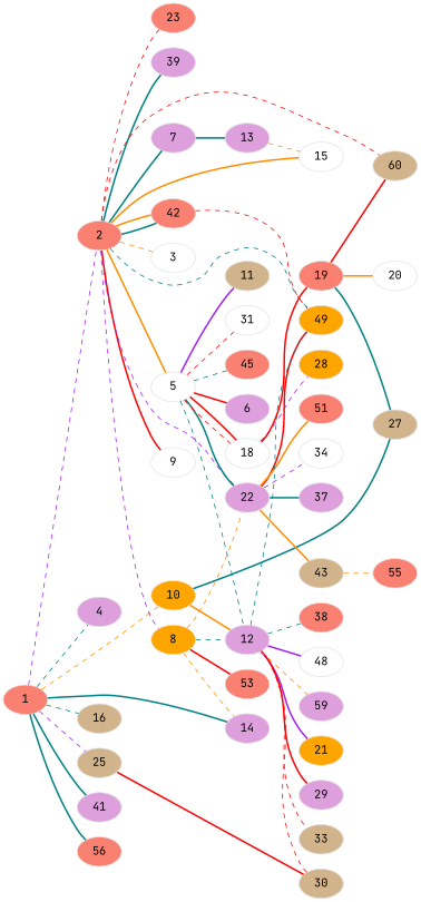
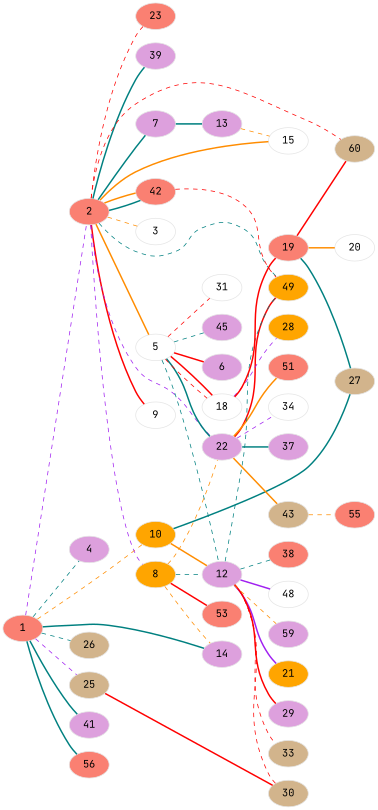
  graph {
    fontname="JetBrains Mono"
    rankdir=LR
    node [color=gray90 fillcolor=plum fontname="JetBrains Mono" style=filled]
    edge [color=teal fontname="JetBrains Mono" style=bold]
    1 [fillcolor=salmon super="+50"]
    2 [fillcolor=salmon super="+26"]
    4
    10 [fillcolor=orange super="+58"]
    14 [super="+54"]
-   16 [fillcolor=tan]
+   16 [fillcolor=tan label=26]
    25 [fillcolor=tan super="+36"]
    41
    56 [fillcolor=salmon]
    3 [fillcolor=white]
    5 [fillcolor=white super="+47"]
    7
    8 [fillcolor=orange super="+44"]
    9 [fillcolor=white]
    15 [fillcolor=white]
    22 [super="+24"]
    23 [fillcolor=salmon]
    39
    42 [fillcolor=salmon]
    49 [fillcolor=orange super="+52"]
    60 [fillcolor=tan]
    12 [super="+17"]
    27 [fillcolor=tan]
    30 [fillcolor=tan]
    6
-   11 [fillcolor=tan]
    18 [fillcolor=white super="+32"]
    31 [fillcolor=white]
-   45 [fillcolor=salmon]
+   45
    13 [super="+46"]
    53 [fillcolor=salmon]
    34 [fillcolor=white]
    37
    43 [fillcolor=tan]
    51 [fillcolor=salmon]
    21 [fillcolor=orange]
    29 [super="+40"]
    33 [fillcolor=tan super="+35"]
    38 [fillcolor=salmon]
    48 [fillcolor=white]
    59
    28 [fillcolor=orange]
    19 [fillcolor=salmon super="+57"]
    20 [fillcolor=white]
    55 [fillcolor=salmon]
    1 -- 2 [color=purple style=dashed]
    1 -- 4 [style=dashed]
    1 -- 10 [color=darkorange style=dashed]
    1 -- 14
    1 -- 16 [style=dashed]
    1 -- 25 [color=purple style=dashed]
    1 -- 41
    1 -- 56
    2 -- 3 [color=darkorange style=dashed]
    2 -- 5 [color=darkorange]
    2 -- 7
    2 -- 8 [color=purple style=dashed]
    2 -- 9 [color=red]
    2 -- 15 [color=darkorange]
    2 -- 22 [color=purple style=dashed]
    2 -- 23 [color=red style=dashed]
    2 -- 39
    2 -- 42
    2 -- 42 [color=darkorange]
    2 -- 49 [style=dashed]
    2 -- 60 [color=red style=dashed]
    10 -- 12 [color=darkorange]
    10 -- 27
    25 -- 30 [color=red]
    5 -- 22
    5 -- 12 [style=dashed]
    5 -- 6 [color=red]
-   5 -- 11 [color=purple]
    5 -- 18 [color=red style=dashed]
    5 -- 18 [color=red]
    5 -- 31 [color=red style=dashed]
    5 -- 45 [style=dashed]
    7 -- 13
    8 -- 14 [color=darkorange style=dashed]
    8 -- 22 [color=darkorange style=dashed]
    8 -- 12 [style=dashed weight=2]
    8 -- 53 [color=red]
    22 -- 49 [color=red]
    22 -- 34 [color=purple style=dashed]
    22 -- 37
    22 -- 43 [color=darkorange]
    22 -- 51 [color=darkorange]
    42 -- 49 [color=red style=dashed]
    12 -- 49 [style=dashed]
    12 -- 30 [color=red style=dashed]
    12 -- 21 [color=purple]
    12 -- 29 [color=red]
    12 -- 33 [color=red style=dashed]
    12 -- 38 [style=dashed]
    12 -- 48 [color=purple]
    12 -- 59 [color=darkorange style=dashed]
    18 -- 28 [color=purple style=dashed]
    18 -- 19 [color=red]
    13 -- 15 [color=darkorange style=dashed]
    43 -- 55 [color=darkorange style=dashed]
    19 -- 60 [color=red]
    19 -- 27
    19 -- 20 [color=darkorange]
  }
